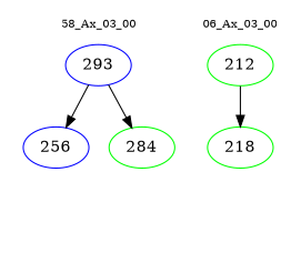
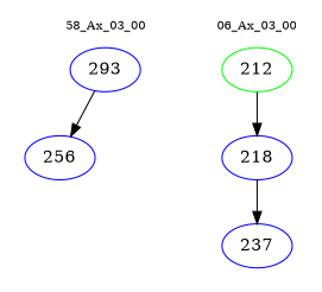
  digraph {
    node [color=blue]
    edge [color=black]
    n1 [label=293]
    n2 [label=256]
-   n3 [color=green label=284]
-   n4 [color=green label=218]
+   n4 [label=218]
    n5 [color=green label=212]
+   n6 [label=237]
    subgraph cluster_1 {
      color=white
      fontsize=10
      label="58_Ax_03_00"
      n1
      n2
-     n3
    }
    subgraph cluster_2 {
      color=white
      fontsize=10
      label="06_Ax_03_00"
      n4
      n5
+     n6
    }
    n1 -> n2
-   n1 -> n3
+   n4 -> n6
    n5 -> n4
  }
